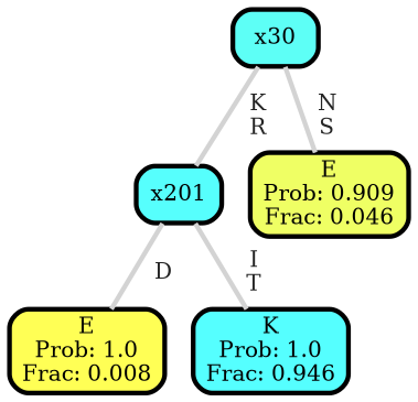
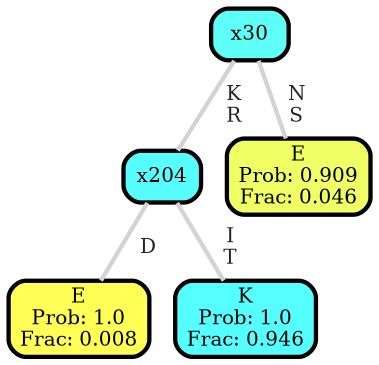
  graph {
    fontname="DejaVu Serif"
    ranksep="0 equally"
    splines=straight
    node [color=black fontcolor=black fontname="DejaVu Serif" penwidth=3 shape=box style="filled, rounded"]
    edge [color=lightgray fontcolor=grey14 fontname="DejaVu Serif" fontweight=bold penwidth=3]
    n1 [fillcolor="#ffff55" label="E\nProb: 1.0\nFrac: 0.008"]
-   n2 [fillcolor="#56fffd" label=x201]
+   n2 [fillcolor="#56fffd" label=x204]
    n3 [fillcolor="#55ffff" label="K\nProb: 1.0\nFrac: 0.946"]
    n4 [fillcolor="#5dfff6" label=x30]
    n5 [fillcolor="#efff64" label="E\nProb: 0.909\nFrac: 0.046"]
    subgraph sub_1 {
      rank=same
    }
    n2 -- n1 [label=" D"]
    n2 -- n3 [label=" I\n T"]
    n4 -- n2 [label=" K\n R"]
    n4 -- n5 [label=" N\n S"]
  }
